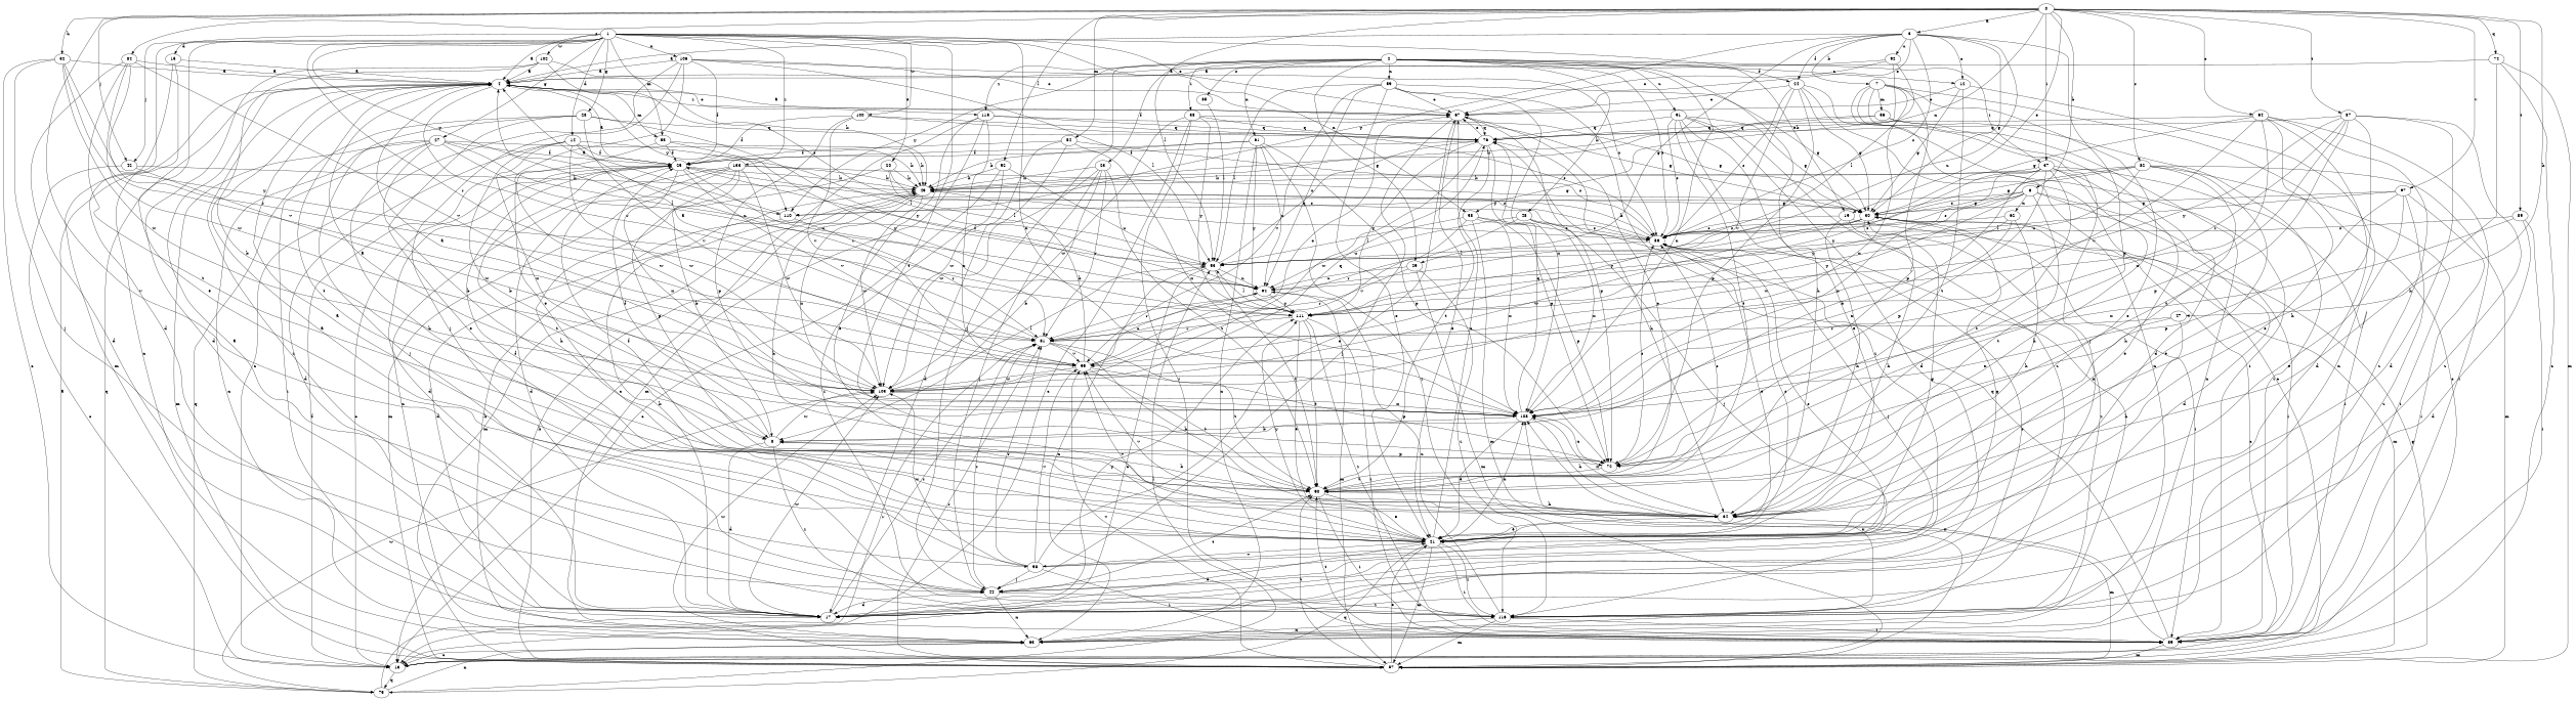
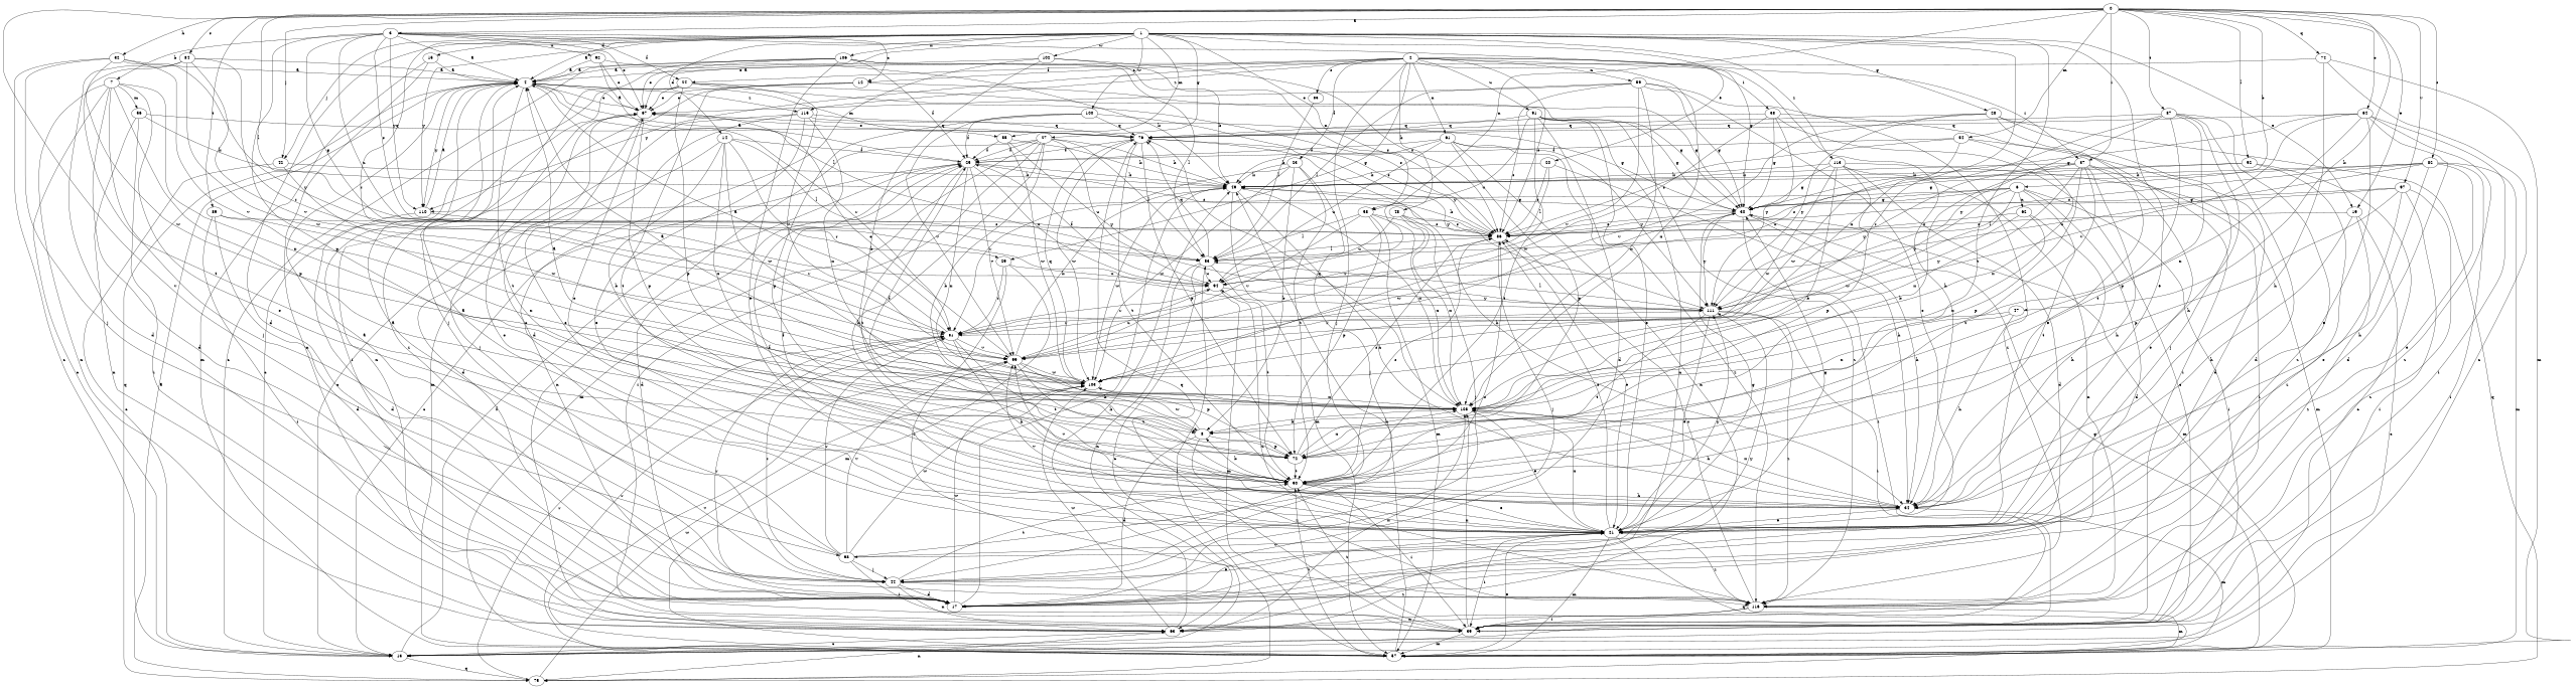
  strict digraph {
    0
    3
    6
    19
    32
    37
    42
    47
    52
    53
    54
    58
    64
    74
    82
    84
    87
    89
    97
    98
    4
    67
    110
    12
    24
    29
    86
    7
    30
    72
    92
    94
    17
    90
    39
    62
    103
    111
    34
    116
    13
    44
    99
    21
    108
    8
    49
    81
    63
    76
    25
    57
    1
    14
    15
    20
    27
    28
    55
    100
    102
    106
-   113 [label=133]
+   113
    115
    75
    2
    23
    38
    48
    59
    61
    85
    91
    56
    0 -> 3 [label=a]
    0 -> 6 [label=b]
    0 -> 19 [label=e]
    0 -> 32 [label=h]
    0 -> 37 [label=i]
    0 -> 42 [label=j]
    0 -> 47 [label=k]
    0 -> 52 [label=l]
    0 -> 53 [label=l]
    0 -> 54 [label=m]
    0 -> 58 [label=n]
    0 -> 64 [label=o]
    0 -> 74 [label=q]
    0 -> 82 [label=s]
    0 -> 84 [label=s]
    0 -> 87 [label=t]
    0 -> 89 [label=t]
    0 -> 97 [label=v]
    0 -> 98 [label=v]
    3 -> 4 [label=a]
    3 -> 67 [label=o]
    3 -> 110 [label=y]
    3 -> 12 [label=c]
    3 -> 24 [label=f]
    3 -> 29 [label=g]
    3 -> 86 [label=s]
    3 -> 7 [label=b]
    3 -> 30 [label=g]
    3 -> 72 [label=p]
    3 -> 92 [label=u]
    3 -> 94 [label=u]
    6 -> 110 [label=y]
    6 -> 86 [label=s]
    6 -> 30 [label=g]
    6 -> 17 [label=d]
    6 -> 90 [label=t]
    6 -> 39 [label=i]
    6 -> 62 [label=n]
    6 -> 103 [label=w]
    6 -> 111 [label=y]
    19 -> 86 [label=s]
    19 -> 34 [label=h]
    19 -> 116 [label=z]
    19 -> 13 [label=c]
    32 -> 4 [label=a]
    32 -> 103 [label=w]
    32 -> 111 [label=y]
    32 -> 13 [label=c]
    32 -> 44 [label=j]
    32 -> 99 [label=v]
    37 -> 72 [label=p]
    37 -> 90 [label=t]
    37 -> 39 [label=i]
    37 -> 111 [label=y]
    37 -> 34 [label=h]
    37 -> 21 [label=e]
    37 -> 108 [label=x]
    37 -> 8 [label=b]
    37 -> 49 [label=k]
    42 -> 103 [label=w]
    42 -> 13 [label=c]
    42 -> 49 [label=k]
    47 -> 34 [label=h]
    47 -> 108 [label=x]
    47 -> 81 [label=r]
    52 -> 94 [label=u]
    52 -> 116 [label=z]
    52 -> 13 [label=c]
    52 -> 49 [label=k]
    53 -> 94 [label=u]
    53 -> 90 [label=t]
    53 -> 13 [label=c]
    53 -> 63 [label=n]
    53 -> 76 [label=q]
    54 -> 86 [label=s]
    54 -> 17 [label=d]
    54 -> 103 [label=w]
    54 -> 108 [label=x]
    54 -> 25 [label=f]
    58 -> 53 [label=l]
    58 -> 86 [label=s]
    58 -> 72 [label=p]
    58 -> 99 [label=v]
    58 -> 108 [label=x]
    58 -> 57 [label=m]
    64 -> 30 [label=g]
    64 -> 17 [label=d]
    64 -> 39 [label=i]
    64 -> 116 [label=z]
    64 -> 99 [label=v]
    64 -> 21 [label=e]
    64 -> 108 [label=x]
    64 -> 76 [label=q]
    74 -> 4 [label=a]
    74 -> 34 [label=h]
    74 -> 13 [label=c]
    74 -> 57 [label=m]
    82 -> 86 [label=s]
    82 -> 30 [label=g]
    82 -> 94 [label=u]
    82 -> 39 [label=i]
    82 -> 34 [label=h]
    82 -> 21 [label=e]
    82 -> 49 [label=k]
    82 -> 57 [label=m]
    84 -> 4 [label=a]
    84 -> 17 [label=d]
    84 -> 90 [label=t]
    84 -> 103 [label=w]
    84 -> 99 [label=v]
    84 -> 81 [label=r]
    87 -> 72 [label=p]
    87 -> 17 [label=d]
    87 -> 90 [label=t]
    87 -> 111 [label=y]
    87 -> 34 [label=h]
    87 -> 116 [label=z]
    87 -> 81 [label=r]
    87 -> 76 [label=q]
    89 -> 86 [label=s]
    89 -> 17 [label=d]
    89 -> 39 [label=i]
    89 -> 108 [label=x]
    97 -> 53 [label=l]
    97 -> 30 [label=g]
    97 -> 72 [label=p]
    97 -> 39 [label=i]
    97 -> 116 [label=z]
    97 -> 21 [label=e]
    98 -> 4 [label=a]
    98 -> 67 [label=o]
    98 -> 86 [label=s]
    98 -> 30 [label=g]
    98 -> 39 [label=i]
    98 -> 103 [label=w]
    98 -> 44 [label=j]
    98 -> 99 [label=v]
    98 -> 81 [label=r]
    4 -> 67 [label=o]
    4 -> 110 [label=y]
    4 -> 90 [label=t]
    4 -> 116 [label=z]
    4 -> 81 [label=r]
    4 -> 55 [label=m]
    4 -> 115 [label=z]
    4 -> 75 [label=q]
    67 -> 4 [label=a]
    67 -> 72 [label=p]
    67 -> 44 [label=j]
    67 -> 21 [label=e]
    67 -> 76 [label=q]
    110 -> 4 [label=a]
    110 -> 17 [label=d]
    110 -> 81 [label=r]
    12 -> 67 [label=o]
    12 -> 30 [label=g]
    12 -> 90 [label=t]
    12 -> 63 [label=n]
    24 -> 67 [label=o]
    24 -> 86 [label=s]
    24 -> 30 [label=g]
    24 -> 72 [label=p]
    24 -> 39 [label=i]
    24 -> 13 [label=c]
    24 -> 99 [label=v]
    29 -> 94 [label=u]
    29 -> 116 [label=z]
    29 -> 81 [label=r]
    29 -> 57 [label=m]
    86 -> 53 [label=l]
    86 -> 44 [label=j]
    86 -> 21 [label=e]
    86 -> 49 [label=k]
    7 -> 72 [label=p]
    7 -> 17 [label=d]
    7 -> 13 [label=c]
    7 -> 44 [label=j]
    7 -> 21 [label=e]
    7 -> 108 [label=x]
    7 -> 63 [label=n]
    7 -> 56 [label=m]
    30 -> 86 [label=s]
    30 -> 39 [label=i]
    30 -> 103 [label=w]
    30 -> 111 [label=y]
    30 -> 34 [label=h]
    30 -> 57 [label=m]
    72 -> 86 [label=s]
    72 -> 90 [label=t]
    72 -> 108 [label=x]
    92 -> 53 [label=l]
    92 -> 4 [label=a]
    92 -> 67 [label=o]
    92 -> 49 [label=k]
    94 -> 111 [label=y]
    94 -> 81 [label=r]
    94 -> 25 [label=f]
    94 -> 57 [label=m]
    17 -> 103 [label=w]
    17 -> 111 [label=y]
    17 -> 21 [label=e]
    17 -> 49 [label=k]
    17 -> 81 [label=r]
    90 -> 67 [label=o]
    90 -> 86 [label=s]
    90 -> 39 [label=i]
    90 -> 34 [label=h]
    90 -> 21 [label=e]
    90 -> 8 [label=b]
    39 -> 90 [label=t]
    39 -> 108 [label=x]
    39 -> 76 [label=q]
    39 -> 57 [label=m]
    62 -> 86 [label=s]
    62 -> 111 [label=y]
    62 -> 34 [label=h]
    62 -> 108 [label=x]
-   103 -> 53 [label=l]
    103 -> 4 [label=a]
    103 -> 108 [label=x]
    103 -> 76 [label=q]
    111 -> 53 [label=l]
    111 -> 90 [label=t]
    111 -> 39 [label=i]
    111 -> 116 [label=z]
    111 -> 21 [label=e]
    111 -> 81 [label=r]
    34 -> 99 [label=v]
    34 -> 21 [label=e]
    34 -> 108 [label=x]
    34 -> 25 [label=f]
    34 -> 57 [label=m]
    116 -> 86 [label=s]
    116 -> 94 [label=u]
    116 -> 39 [label=i]
    116 -> 63 [label=n]
    116 -> 57 [label=m]
    13 -> 25 [label=f]
    13 -> 75 [label=q]
    44 -> 4 [label=a]
    44 -> 17 [label=d]
    44 -> 90 [label=t]
    44 -> 116 [label=z]
    44 -> 81 [label=r]
    44 -> 63 [label=n]
    99 -> 67 [label=o]
    99 -> 72 [label=p]
    99 -> 94 [label=u]
    99 -> 90 [label=t]
    99 -> 103 [label=w]
    99 -> 49 [label=k]
    21 -> 98 [label=v]
    21 -> 4 [label=a]
    21 -> 67 [label=o]
    21 -> 86 [label=s]
    21 -> 30 [label=g]
    21 -> 39 [label=i]
    21 -> 111 [label=y]
    21 -> 116 [label=z]
    21 -> 99 [label=v]
    21 -> 108 [label=x]
    21 -> 25 [label=f]
    21 -> 57 [label=m]
    21 -> 75 [label=q]
    108 -> 4 [label=a]
    108 -> 34 [label=h]
    108 -> 21 [label=e]
    108 -> 8 [label=b]
    108 -> 76 [label=q]
    8 -> 72 [label=p]
    8 -> 17 [label=d]
    8 -> 103 [label=w]
    8 -> 116 [label=z]
    8 -> 25 [label=f]
    49 -> 30 [label=g]
    49 -> 103 [label=w]
    49 -> 34 [label=h]
    49 -> 108 [label=x]
    49 -> 57 [label=m]
    81 -> 4 [label=a]
    81 -> 90 [label=t]
    81 -> 34 [label=h]
    81 -> 99 [label=v]
    63 -> 103 [label=w]
    63 -> 13 [label=c]
    63 -> 108 [label=x]
    63 -> 49 [label=k]
    76 -> 67 [label=o]
    76 -> 72 [label=p]
    76 -> 90 [label=t]
    76 -> 103 [label=w]
    76 -> 111 [label=y]
    76 -> 34 [label=h]
    76 -> 25 [label=f]
    25 -> 4 [label=a]
    25 -> 86 [label=s]
    25 -> 94 [label=u]
    25 -> 17 [label=d]
    25 -> 90 [label=t]
    25 -> 13 [label=c]
    25 -> 99 [label=v]
    25 -> 108 [label=x]
    25 -> 49 [label=k]
    57 -> 30 [label=g]
    57 -> 90 [label=t]
    57 -> 99 [label=v]
    57 -> 21 [label=e]
    57 -> 49 [label=k]
    57 -> 81 [label=r]
    1 -> 19 [label=e]
    1 -> 42 [label=j]
    1 -> 58 [label=n]
    1 -> 4 [label=a]
    1 -> 67 [label=o]
    1 -> 110 [label=y]
    1 -> 17 [label=d]
    1 -> 90 [label=t]
    1 -> 21 [label=e]
    1 -> 108 [label=x]
    1 -> 81 [label=r]
    1 -> 14 [label=d]
    1 -> 15 [label=d]
    1 -> 20 [label=e]
    1 -> 27 [label=g]
    1 -> 28 [label=g]
    1 -> 55 [label=m]
    1 -> 100 [label=w]
    1 -> 102 [label=w]
    1 -> 106 [label=x]
    1 -> 113 [label=z]
    14 -> 53 [label=l]
    14 -> 17 [label=d]
    14 -> 103 [label=w]
    14 -> 108 [label=x]
    14 -> 8 [label=b]
    14 -> 81 [label=r]
    14 -> 25 [label=f]
    15 -> 4 [label=a]
    15 -> 63 [label=n]
    15 -> 57 [label=m]
    20 -> 53 [label=l]
    20 -> 86 [label=s]
    20 -> 34 [label=h]
    20 -> 49 [label=k]
    27 -> 53 [label=l]
    27 -> 94 [label=u]
    27 -> 39 [label=i]
    27 -> 34 [label=h]
    27 -> 8 [label=b]
    27 -> 49 [label=k]
    27 -> 63 [label=n]
    27 -> 25 [label=f]
    27 -> 57 [label=m]
    28 -> 111 [label=y]
    28 -> 44 [label=j]
    28 -> 99 [label=v]
    28 -> 21 [label=e]
    28 -> 76 [label=q]
    28 -> 75 [label=q]
    55 -> 103 [label=w]
    55 -> 111 [label=y]
    55 -> 49 [label=k]
    55 -> 25 [label=f]
    100 -> 86 [label=s]
    100 -> 72 [label=p]
    100 -> 99 [label=v]
    100 -> 76 [label=q]
    100 -> 25 [label=f]
    102 -> 4 [label=a]
    102 -> 86 [label=s]
    102 -> 17 [label=d]
    102 -> 8 [label=b]
    102 -> 49 [label=k]
    106 -> 53 [label=l]
    106 -> 4 [label=a]
    106 -> 67 [label=o]
    106 -> 86 [label=s]
    106 -> 13 [label=c]
    106 -> 44 [label=j]
    106 -> 21 [label=e]
    106 -> 25 [label=f]
    113 -> 30 [label=g]
    113 -> 72 [label=p]
    113 -> 17 [label=d]
    113 -> 103 [label=w]
    113 -> 8 [label=b]
    113 -> 49 [label=k]
    113 -> 63 [label=n]
    113 -> 57 [label=m]
    115 -> 30 [label=g]
    115 -> 13 [label=c]
    115 -> 21 [label=e]
    115 -> 108 [label=x]
    115 -> 76 [label=q]
    115 -> 57 [label=m]
    75 -> 53 [label=l]
    75 -> 4 [label=a]
    75 -> 103 [label=w]
    75 -> 81 [label=r]
    75 -> 63 [label=n]
    2 -> 37 [label=i]
    2 -> 110 [label=y]
    2 -> 12 [label=c]
    2 -> 24 [label=f]
    2 -> 29 [label=g]
    2 -> 86 [label=s]
    2 -> 34 [label=h]
    2 -> 44 [label=j]
    2 -> 108 [label=x]
    2 -> 115 [label=z]
    2 -> 23 [label=f]
    2 -> 38 [label=i]
    2 -> 48 [label=k]
    2 -> 59 [label=n]
    2 -> 61 [label=n]
    2 -> 85 [label=s]
    2 -> 91 [label=u]
    23 -> 90 [label=t]
    23 -> 103 [label=w]
    23 -> 44 [label=j]
    23 -> 8 [label=b]
    23 -> 49 [label=k]
    23 -> 81 [label=r]
    38 -> 30 [label=g]
    38 -> 39 [label=i]
    38 -> 103 [label=w]
    38 -> 111 [label=y]
    38 -> 13 [label=c]
    38 -> 76 [label=q]
    48 -> 86 [label=s]
    48 -> 94 [label=u]
    48 -> 44 [label=j]
    48 -> 108 [label=x]
    48 -> 81 [label=r]
    59 -> 53 [label=l]
    59 -> 67 [label=o]
    59 -> 30 [label=g]
    59 -> 94 [label=u]
    59 -> 116 [label=z]
    59 -> 99 [label=v]
    59 -> 21 [label=e]
    59 -> 108 [label=x]
    61 -> 72 [label=p]
    61 -> 94 [label=u]
    61 -> 111 [label=y]
    61 -> 116 [label=z]
    61 -> 49 [label=k]
    61 -> 63 [label=n]
    61 -> 25 [label=f]
    85 -> 53 [label=l]
    91 -> 86 [label=s]
    91 -> 30 [label=g]
    91 -> 17 [label=d]
    91 -> 90 [label=t]
    91 -> 116 [label=z]
    91 -> 21 [label=e]
    91 -> 63 [label=n]
    91 -> 76 [label=q]
    56 -> 39 [label=i]
    56 -> 49 [label=k]
    56 -> 63 [label=n]
    56 -> 76 [label=q]
  }
